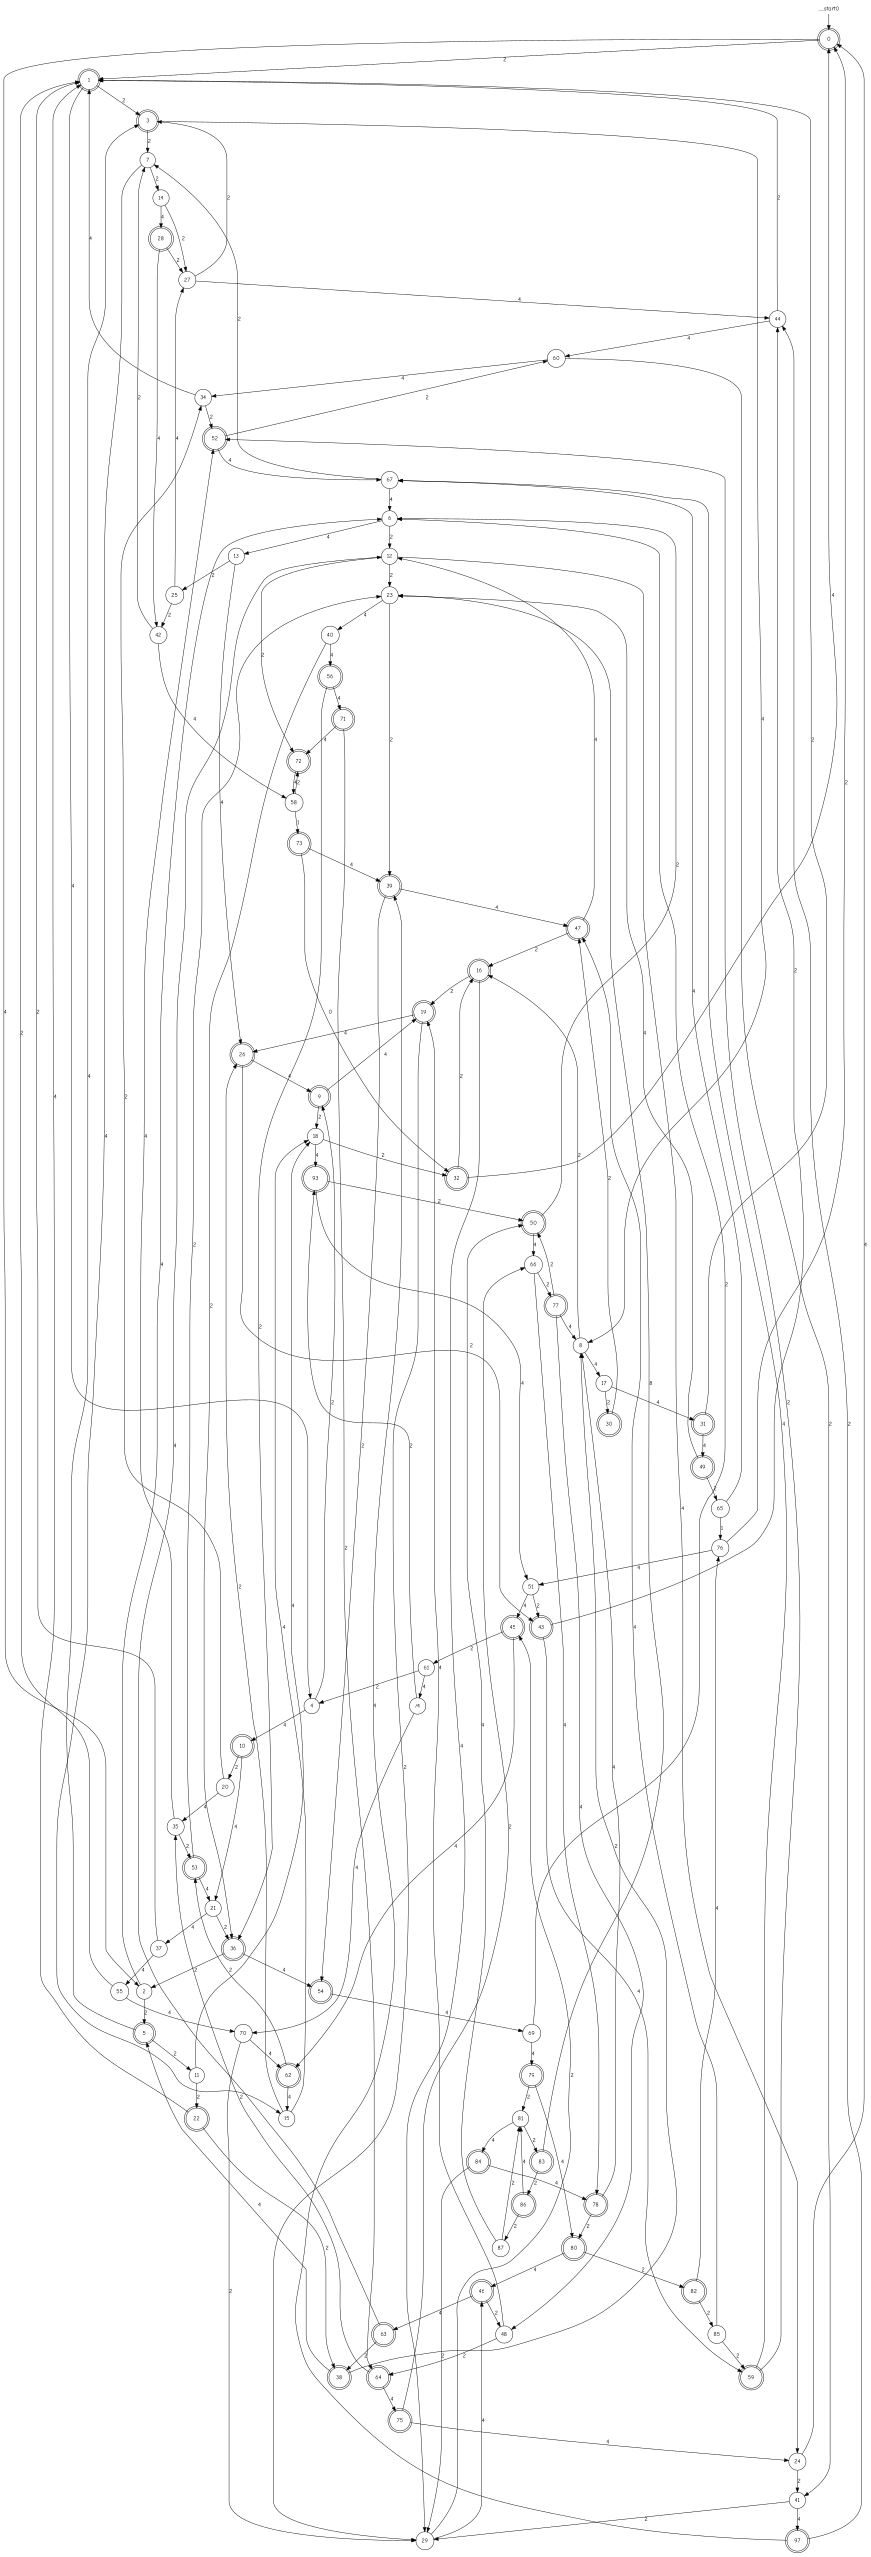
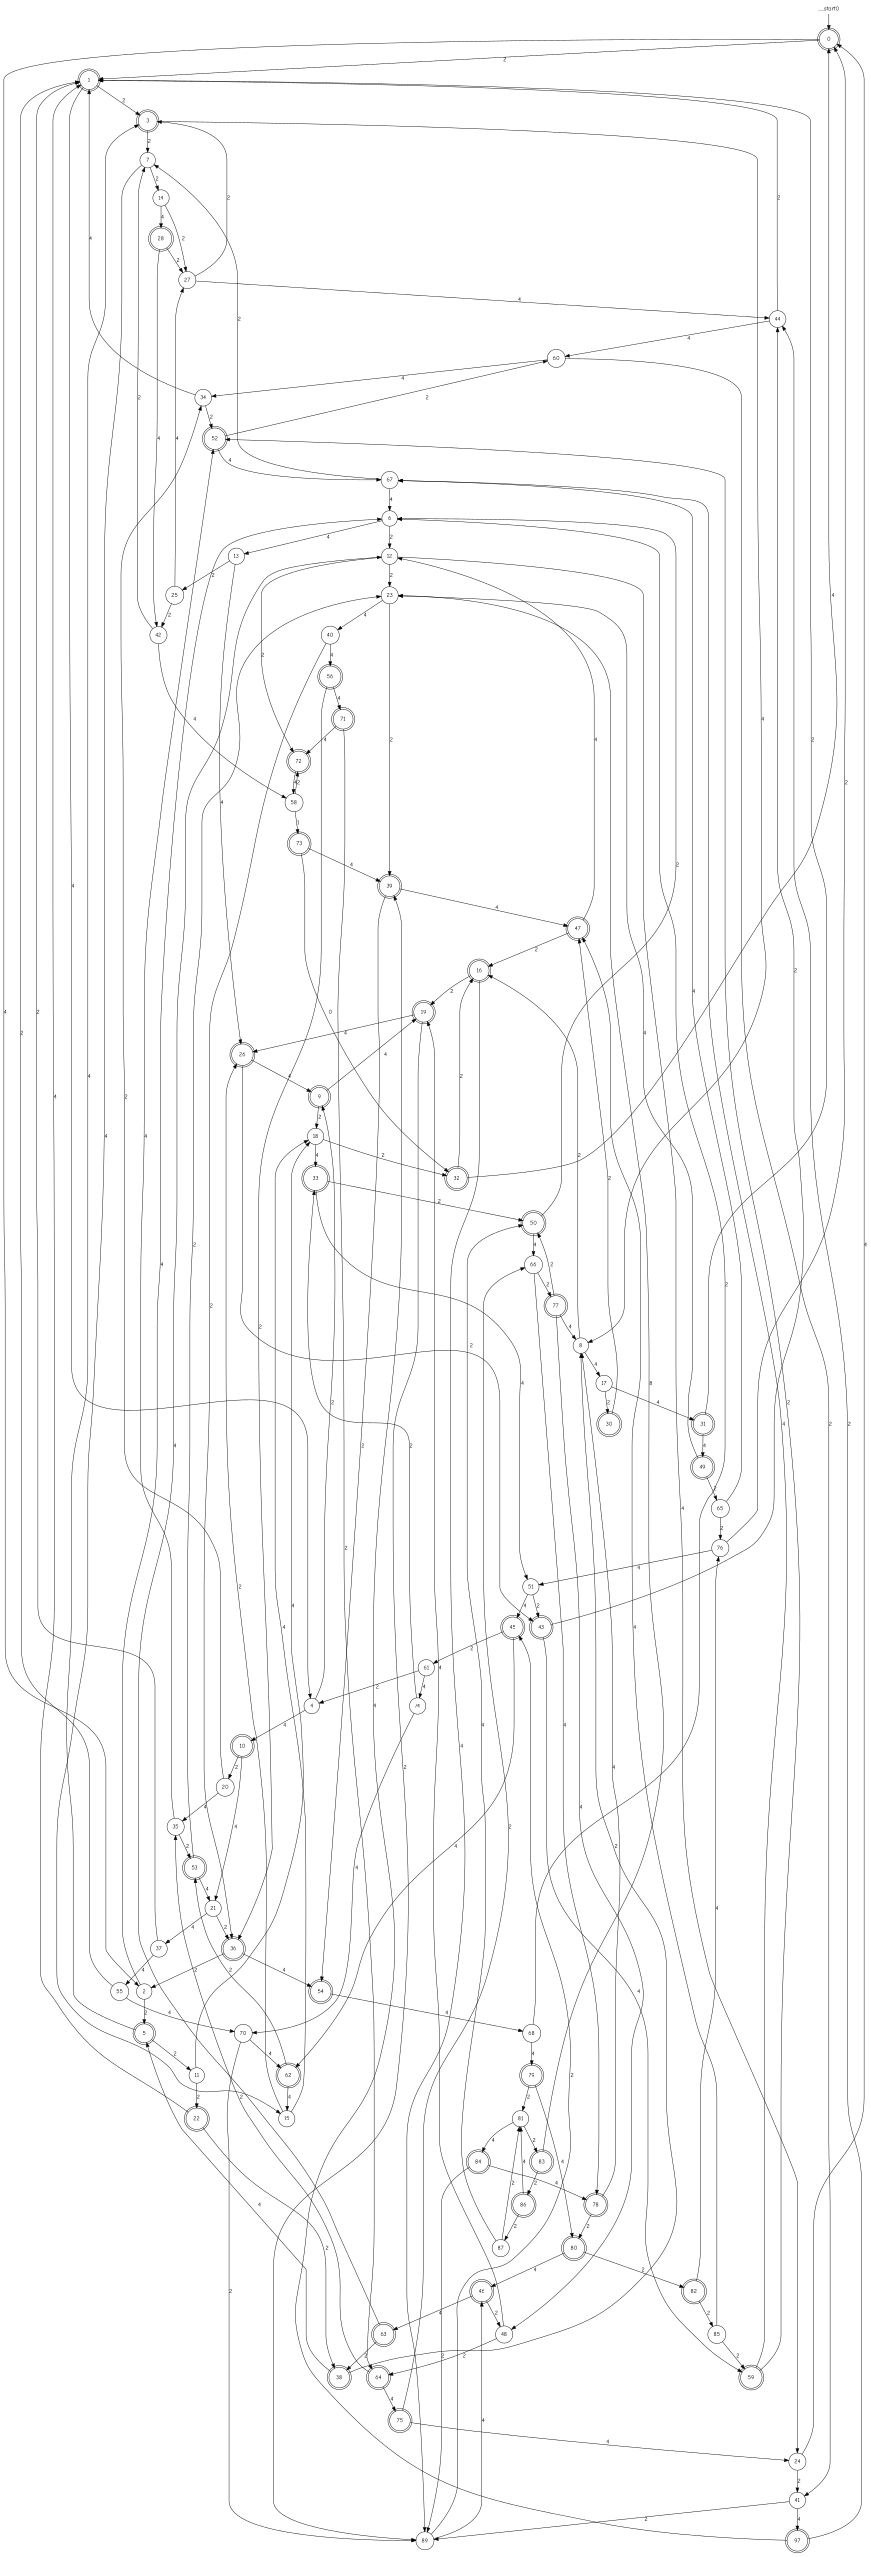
  digraph {
    fontname="Comic Neue"
    node [fontname="Comic Neue" shape=doublecircle]
    edge [fontname="Comic Neue"]
    n1 [label=0]
    n2 [label=1]
    n3 [label=2 shape=circle]
    n4 [label=3]
    n5 [label=4 shape=circle]
    n6 [label=5]
    n7 [label=6 shape=circle]
    n8 [label=7 shape=circle]
    n9 [label=8 shape=circle]
    n10 [label=9]
    n11 [label=10]
    n12 [label=11 shape=circle]
    n13 [label=12 shape=circle]
    n14 [label=13 shape=circle]
    n15 [label=14 shape=circle]
    n16 [label=15 shape=circle]
    n17 [label=16]
    n18 [label=17 shape=circle]
    n19 [label=18 shape=circle]
    n20 [label=19]
    n21 [label=20 shape=circle]
    n22 [label=21 shape=circle]
    n23 [label=22]
    n24 [label=23 shape=circle]
    n25 [label=24 shape=circle]
    n26 [label=72]
    n27 [label=25 shape=circle]
    n28 [label=26]
    n29 [label=27 shape=circle]
    n30 [label=28]
-   n31 [label=29 shape=circle]
+   n31 [label=89 shape=circle]
    n32 [label=30]
    n33 [label=31]
    n34 [label=32]
-   n35 [label=93]
+   n35 [label=33]
    n36 [label=34 shape=circle]
    n37 [label=35 shape=circle]
    n38 [label=36]
    n39 [label=37 shape=circle]
    n40 [label=38]
    n41 [label=39]
    n42 [label=40 shape=circle]
    n43 [label=41 shape=circle]
    n44 [label=42 shape=circle]
    n45 [label=43]
    n46 [label=44 shape=circle]
    n47 [label=45]
    n48 [label=46]
    n49 [label=47]
    n50 [label=49]
    n51 [label=50]
    n52 [label=51 shape=circle]
    n53 [label=52]
    n54 [label=53]
    n55 [label=54]
    n56 [label=55 shape=circle]
    n57 [label=56]
    n58 [label=97]
    n59 [label=58 shape=circle]
    n60 [label=59]
    n61 [label=60 shape=circle]
    n62 [label=61 shape=circle]
    n63 [label=62]
    n64 [label=48 shape=circle]
    n65 [label=63]
    n66 [label=64]
    n67 [label=65 shape=circle]
    n68 [label=66 shape=circle]
    n69 [label=67 shape=circle]
-   n70 [label=69 shape=circle]
+   n70 [label=68 shape=circle]
    n71 [label=70 shape=circle]
    n72 [label=71]
    n73 [label=73]
    n74 [label=74 shape=circle]
    n75 [label=75]
    n76 [label=76 shape=circle]
    n77 [label=77]
    n78 [label=78]
    n79 [label=79]
    n80 [label=80]
    n81 [label=81 shape=circle]
    n82 [label=82]
    n83 [label=83]
    n84 [label=84]
    n85 [label=85 shape=circle]
    n86 [label=86]
    n87 [label=87 shape=circle]
    __start0 [height=0 shape=none width=0]
    n1 -> n2 [label=2]
    n1 -> n3 [label=4]
    n2 -> n4 [label=2]
    n2 -> n5 [label=4]
    n3 -> n6 [label=2]
    n3 -> n7 [label=4]
    n4 -> n8 [label=2]
    n4 -> n9 [label=4]
    n5 -> n10 [label=2]
    n5 -> n11 [label=4]
    n6 -> n4 [label=4]
    n6 -> n12 [label=2]
    n7 -> n13 [label=2]
    n7 -> n14 [label=4]
    n8 -> n15 [label=2]
    n8 -> n16 [label=4]
    n9 -> n17 [label=2]
    n9 -> n18 [label=4]
    n10 -> n19 [label=2]
    n10 -> n20 [label=4]
    n11 -> n21 [label=2]
    n11 -> n22 [label=4]
    n12 -> n19 [label=4]
    n12 -> n23 [label=2]
    n13 -> n24 [label=2]
    n13 -> n25 [label=4]
    n13 -> n26 [label=2]
    n14 -> n27 [label=2]
    n14 -> n28 [label=4]
    n15 -> n29 [label=2]
    n15 -> n30 [label=4]
    n16 -> n19 [label=4]
    n16 -> n28 [label=2]
    n17 -> n20 [label=2]
    n17 -> n31 [label=4]
    n18 -> n32 [label=2]
    n18 -> n33 [label=4]
    n19 -> n34 [label=2]
    n19 -> n35 [label=4]
    n20 -> n28 [label=4]
    n20 -> n31 [label=2]
    n21 -> n36 [label=2]
    n21 -> n37 [label=4]
    n22 -> n38 [label=2]
    n22 -> n39 [label=4]
    n23 -> n2 [label=4]
    n23 -> n40 [label=2]
    n24 -> n41 [label=2]
    n24 -> n42 [label=4]
    n25 -> n1 [label=4]
    n25 -> n43 [label=2]
    n26 -> n59 [label=4]
    n27 -> n29 [label=4]
    n27 -> n44 [label=2]
    n28 -> n10 [label=4]
    n28 -> n45 [label=2]
    n29 -> n4 [label=2]
    n29 -> n46 [label=4]
    n30 -> n29 [label=2]
    n30 -> n44 [label=4]
    n31 -> n47 [label=2]
    n31 -> n48 [label=4]
    n32 -> n49 [label=2]
    n33 -> n2 [label=2]
    n33 -> n50 [label=4]
    n34 -> n1 [label=4]
    n34 -> n17 [label=2]
    n35 -> n51 [label=2]
    n35 -> n52 [label=4]
    n36 -> n2 [label=4]
    n36 -> n53 [label=2]
    n37 -> n53 [label=4]
    n37 -> n54 [label=2]
    n38 -> n3 [label=2]
    n38 -> n55 [label=4]
    n39 -> n2 [label=2]
    n39 -> n56 [label=4]
    n40 -> n6 [label=4]
    n40 -> n9 [label=2]
    n41 -> n49 [label=4]
    n41 -> n55 [label=2]
    n42 -> n38 [label=2]
    n42 -> n57 [label=4]
    n43 -> n31 [label=2]
    n43 -> n58 [label=4]
    n44 -> n8 [label=2]
    n44 -> n59 [label=4]
    n45 -> n46 [label=2]
    n45 -> n60 [label=4]
    n46 -> n2 [label=2]
    n46 -> n61 [label=4]
    n47 -> n62 [label=2]
    n47 -> n63 [label=4]
    n48 -> n64 [label=2]
    n48 -> n65 [label=4]
    n49 -> n13 [label=4]
    n49 -> n17 [label=2]
    n50 -> n24 [label=4]
    n50 -> n67 [label=2]
    n51 -> n7 [label=2]
    n51 -> n68 [label=4]
    n52 -> n45 [label=2]
    n52 -> n47 [label=4]
    n53 -> n61 [label=2]
    n53 -> n69 [label=4]
    n54 -> n22 [label=4]
    n54 -> n24 [label=2]
    n55 -> n70 [label=4]
    n56 -> n2 [label=2]
    n56 -> n71 [label=4]
    n57 -> n38 [label=2]
    n57 -> n72 [label=4]
    n58 -> n41 [label=4]
    n58 -> n46 [label=2]
    n59 -> n26 [label=2]
    n59 -> n73 [label=1]
    n60 -> n53 [label=2]
    n60 -> n69 [label=4]
    n61 -> n36 [label=4]
    n61 -> n43 [label=2]
    n62 -> n5 [label=2]
    n62 -> n74 [label=4]
    n63 -> n16 [label=4]
    n63 -> n54 [label=2]
    n64 -> n20 [label=4]
    n64 -> n66 [label=2]
    n65 -> n13 [label=4]
    n65 -> n40 [label=2]
    n66 -> n37 [label=2]
    n66 -> n75 [label=4]
    n67 -> n69 [label=4]
-   n67 -> n76 [label=1]
+   n67 -> n76 [label=2]
    n68 -> n77 [label=2]
    n68 -> n78 [label=4]
    n69 -> n7 [label=4]
    n69 -> n8 [label=2]
    n70 -> n7 [label=2]
    n70 -> n79 [label=4]
    n71 -> n31 [label=2]
    n71 -> n63 [label=4]
    n72 -> n26 [label=4]
    n72 -> n66 [label=2]
    n73 -> n34 [label=0]
    n73 -> n41 [label=4]
    n74 -> n35 [label=2]
    n74 -> n71 [label=4]
    n75 -> n25 [label=4]
    n75 -> n68 [label=2]
    n76 -> n1 [label=2]
    n76 -> n52 [label=4]
    n77 -> n9 [label=4]
    n77 -> n51 [label=2]
    n77 -> n64 [label=4]
    n78 -> n9 [label=4]
    n78 -> n80 [label=2]
    n79 -> n80 [label=4]
    n79 -> n81 [label=2]
    n80 -> n48 [label=4]
    n80 -> n82 [label=2]
    n81 -> n83 [label=2]
    n81 -> n84 [label=4]
    n82 -> n76 [label=4]
    n82 -> n85 [label=2]
    n83 -> n24 [label=8]
    n83 -> n86 [label=2]
    n84 -> n31 [label=2]
    n84 -> n78 [label=4]
    n85 -> n49 [label=4]
    n85 -> n60 [label=2]
    n86 -> n81 [label=4]
    n86 -> n87 [label=2]
    n87 -> n51 [label=4]
    n87 -> n81 [label=2]
    __start0 -> n1
  }
